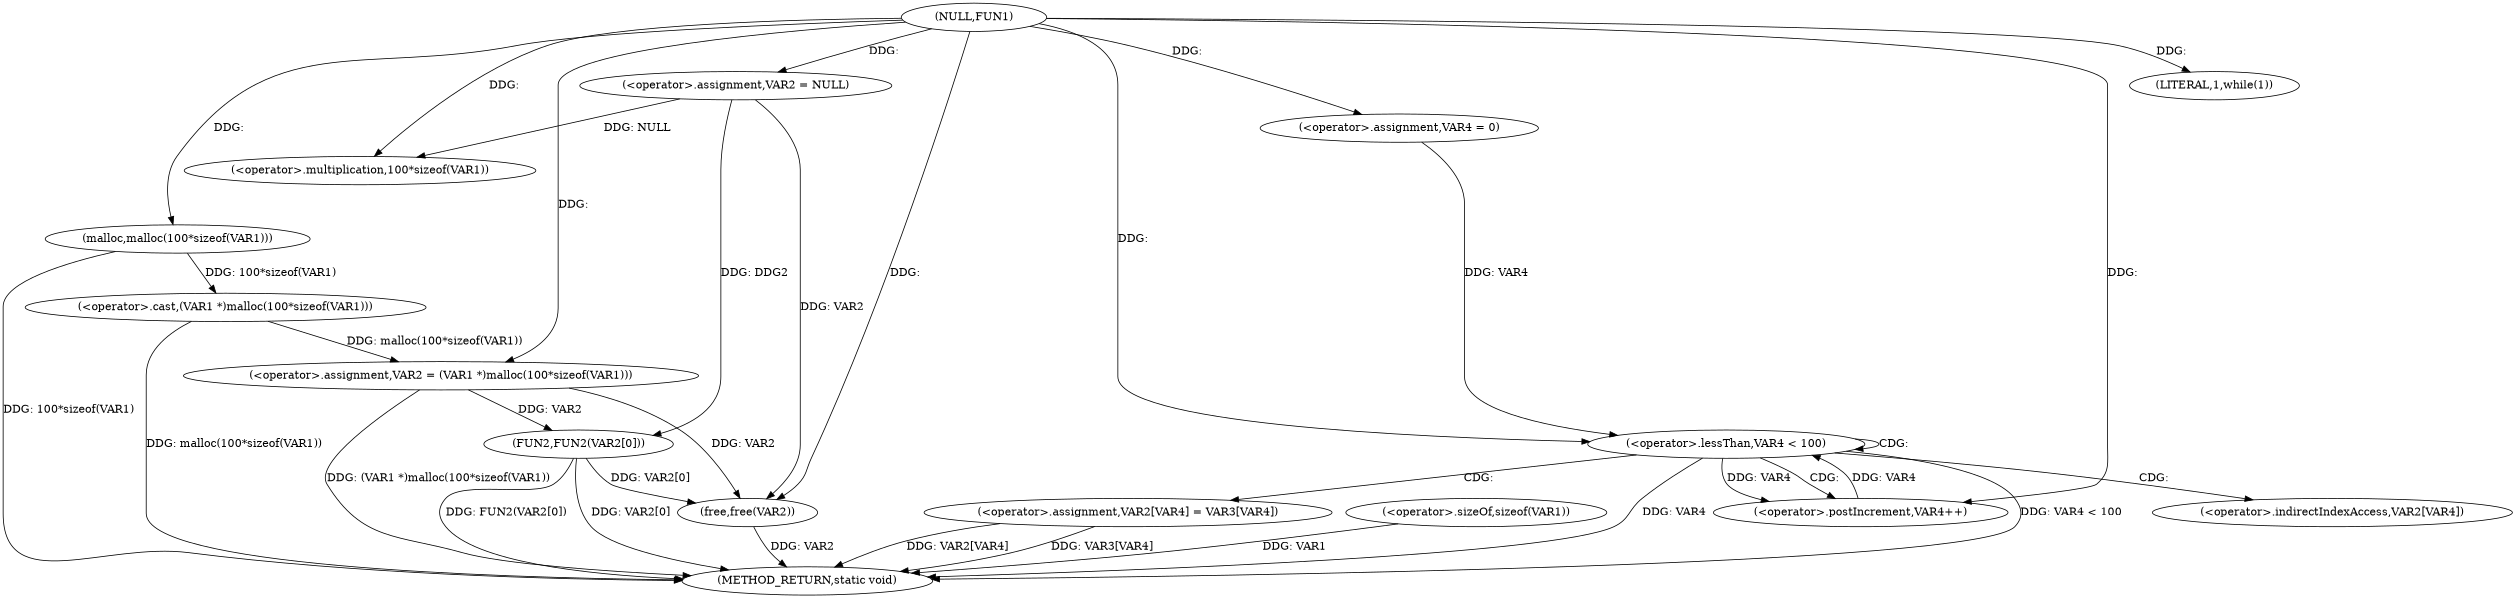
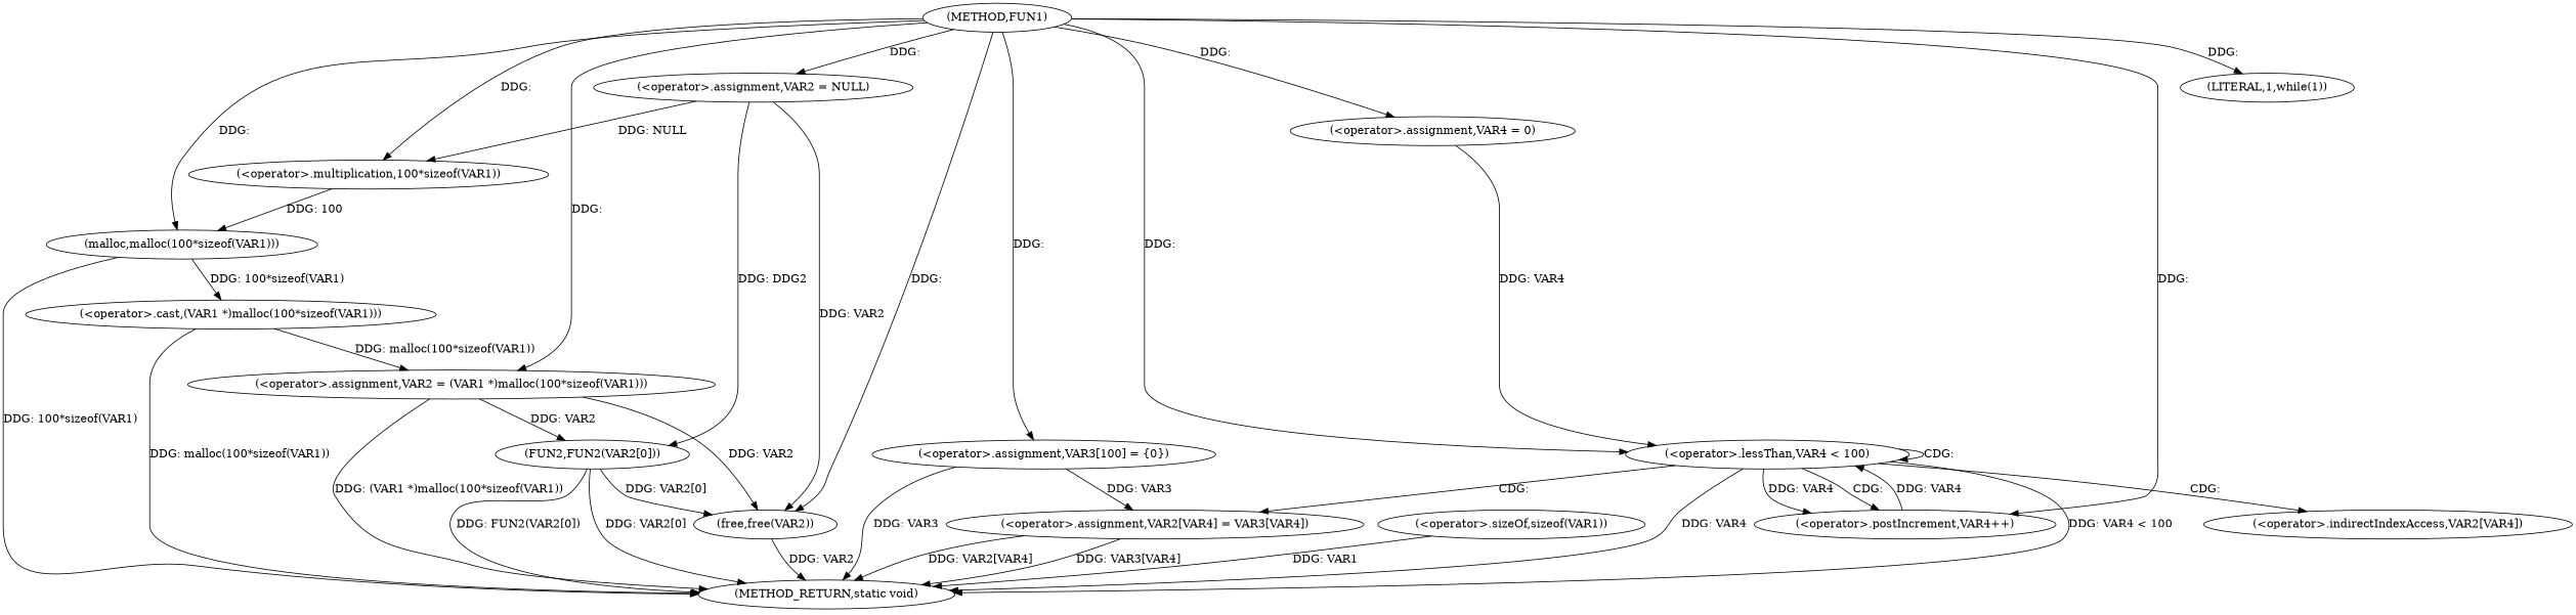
  digraph {
-   n1 [label="(NULL,FUN1)"]
+   n1 [label="(METHOD,FUN1)"]
    n2 [label="(<operator>.assignment,VAR2 = NULL)"]
    n3 [label="(LITERAL,1,while(1))"]
    n4 [label="(<operator>.assignment,VAR2 = (VAR1 *)malloc(100*sizeof(VAR1)))"]
    n5 [label="(<operator>.multiplication,100*sizeof(VAR1))"]
+   n6 [label="(<operator>.assignment,VAR3[100] = {0})"]
    n7 [label="(<operator>.assignment,VAR4 = 0)"]
    n8 [label="(<operator>.lessThan,VAR4 < 100)"]
    n9 [label="(<operator>.postIncrement,VAR4++)"]
    n10 [label="(free,free(VAR2))"]
    n11 [label="(malloc,malloc(100*sizeof(VAR1)))"]
    n12 [label="(FUN2,FUN2(VAR2[0]))"]
    n13 [label="(METHOD_RETURN,static void)"]
    n14 [label="(<operator>.sizeOf,sizeof(VAR1))"]
    n15 [label="(<operator>.assignment,VAR2[VAR4] = VAR3[VAR4])"]
    n16 [label="(<operator>.indirectIndexAccess,VAR2[VAR4])"]
    n17 [label="(<operator>.cast,(VAR1 *)malloc(100*sizeof(VAR1)))"]
    n1 -> n2 [label="DDG: "]
    n1 -> n3 [label="DDG: "]
    n1 -> n4 [label="DDG: "]
    n1 -> n5 [label="DDG: "]
+   n1 -> n6 [label="DDG: "]
    n1 -> n7 [label="DDG: "]
    n1 -> n8 [label="DDG: "]
    n1 -> n9 [label="DDG: "]
    n1 -> n10 [label="DDG: "]
    n1 -> n11 [label="DDG: "]
    n2 -> n5 [label="DDG: NULL"]
    n2 -> n10 [label="DDG: VAR2"]
    n2 -> n12 [label="DDG: DDG2"]
    n4 -> n10 [label="DDG: VAR2"]
    n4 -> n12 [label="DDG: VAR2"]
    n4 -> n13 [label="DDG: (VAR1 *)malloc(100*sizeof(VAR1))"]
+   n5 -> n11 [label="DDG: 100"]
+   n6 -> n13 [label="DDG: VAR3"]
+   n6 -> n15 [label="DDG: VAR3"]
    n7 -> n8 [label="DDG: VAR4"]
    n8 -> n8 [label="CDG: "]
    n8 -> n9 [label="DDG: VAR4"]
    n8 -> n9 [label="CDG: "]
    n8 -> n13 [label="DDG: VAR4"]
    n8 -> n13 [label="DDG: VAR4 < 100"]
    n8 -> n15 [label="CDG: "]
    n8 -> n16 [label="CDG: "]
    n9 -> n8 [label="DDG: VAR4"]
    n10 -> n13 [label="DDG: VAR2"]
    n11 -> n13 [label="DDG: 100*sizeof(VAR1)"]
    n11 -> n17 [label="DDG: 100*sizeof(VAR1)"]
    n12 -> n10 [label="DDG: VAR2[0]"]
    n12 -> n13 [label="DDG: FUN2(VAR2[0])"]
    n12 -> n13 [label="DDG: VAR2[0]"]
    n14 -> n13 [label="DDG: VAR1"]
    n15 -> n13 [label="DDG: VAR3[VAR4]"]
    n15 -> n13 [label="DDG: VAR2[VAR4]"]
    n17 -> n4 [label="DDG: malloc(100*sizeof(VAR1))"]
    n17 -> n13 [label="DDG: malloc(100*sizeof(VAR1))"]
  }
